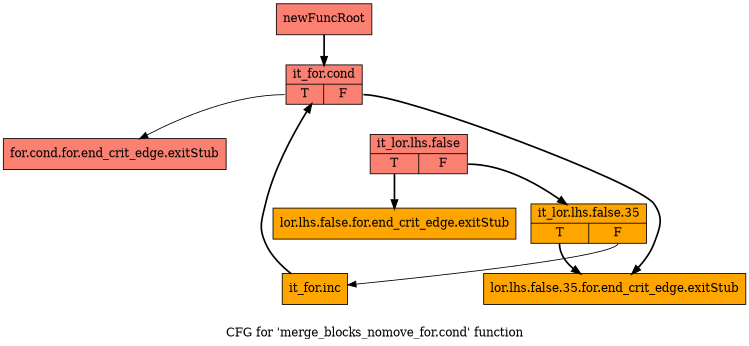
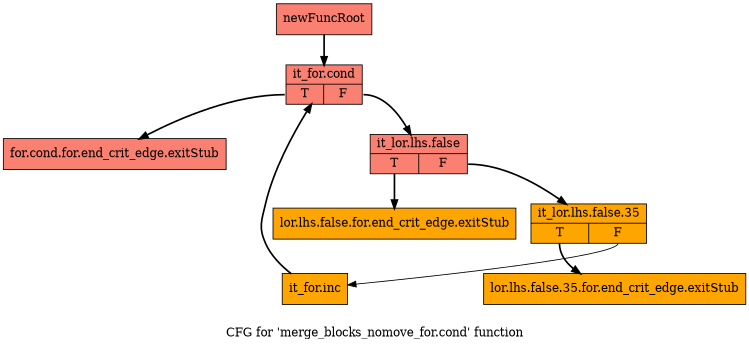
  digraph {
    label="CFG for 'merge_blocks_nomove_for.cond' function"
    node [fillcolor=salmon shape=record style=filled]
    edge [style=bold tailport=s0]
    n1 [label="{newFuncRoot}"]
    n2 [label="{it_for.cond|{<s0>T|<s1>F}}"]
    n3 [label="{for.cond.for.end_crit_edge.exitStub}"]
    n4 [label="{it_lor.lhs.false|{<s0>T|<s1>F}}"]
    n5 [fillcolor=orange label="{lor.lhs.false.for.end_crit_edge.exitStub}"]
    n6 [fillcolor=orange label="{it_lor.lhs.false.35|{<s0>T|<s1>F}}"]
    n7 [fillcolor=orange label="{lor.lhs.false.35.for.end_crit_edge.exitStub}"]
    n8 [fillcolor=orange label="{it_for.inc}"]
    n1 -> n2
-   n2 -> n3 [style=solid]
-   n2 -> n7 [tailport=s1]
+   n2 -> n3
+   n2 -> n4 [tailport=s1]
    n4 -> n5
    n4 -> n6 [tailport=s1]
    n6 -> n7
    n6 -> n8 [style=solid tailport=s1]
    n8 -> n2
  }
